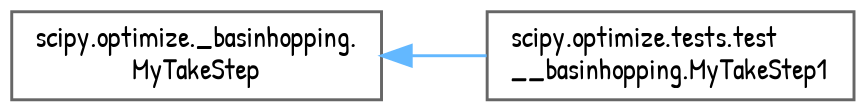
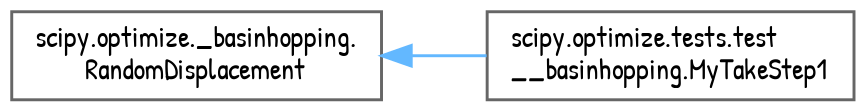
  digraph {
    rankdir=LR
    fontname="Patrick Hand"
    node [color=grey40 fillcolor=white fontname="Patrick Hand" fontsize=10 shape=box style=filled]
-   n1 [height=0.2 label="scipy.optimize._basinhopping.\lMyTakeStep" width=0.4]
+   n1 [height=0.2 label="scipy.optimize._basinhopping.\lRandomDisplacement" width=0.4]
    n2 [height=0.2 label="scipy.optimize.tests.test\l__basinhopping.MyTakeStep1" width=0.4]
    n1 -> n2 [color=steelblue1 dir=back fontname="Patrick Hand" fontsize=10 labelfontname=Helvetica labelfontsize=10 style=solid]
  }
